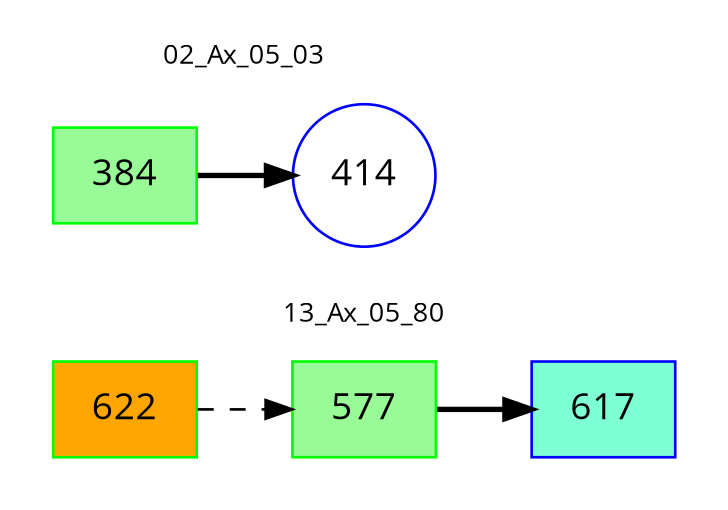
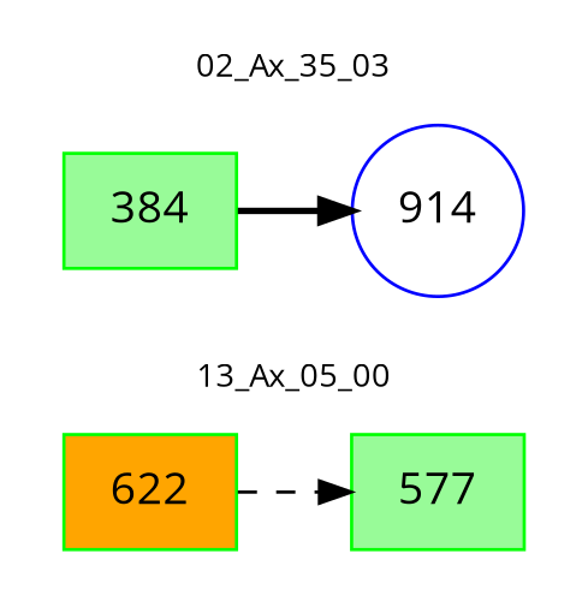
  digraph {
    fontname="Open Sans"
    rankdir=LR
    node [color=green fillcolor=palegreen fontname="Open Sans" shape=box style=filled]
    edge [color=black fontname="Open Sans" style=bold]
    n1 [fillcolor=orange label=622]
    n2 [label=577]
-   n3 [color=blue fillcolor=aquamarine label=617]
    n4 [label=384]
-   n5 [color=blue fillcolor=white label=414 shape=circle]
+   n5 [color=blue fillcolor=white label=914 shape=circle]
    subgraph cluster_1 {
      color=white
      fontsize=10
-     label="13_Ax_05_80"
+     label="13_Ax_05_00"
      n1
      n2
-     n3
    }
    subgraph cluster_2 {
      color=white
      fontsize=10
-     label="02_Ax_05_03"
+     label="02_Ax_35_03"
      n4
      n5
    }
    n1 -> n2 [style=dashed]
-   n2 -> n3
    n4 -> n5
  }
